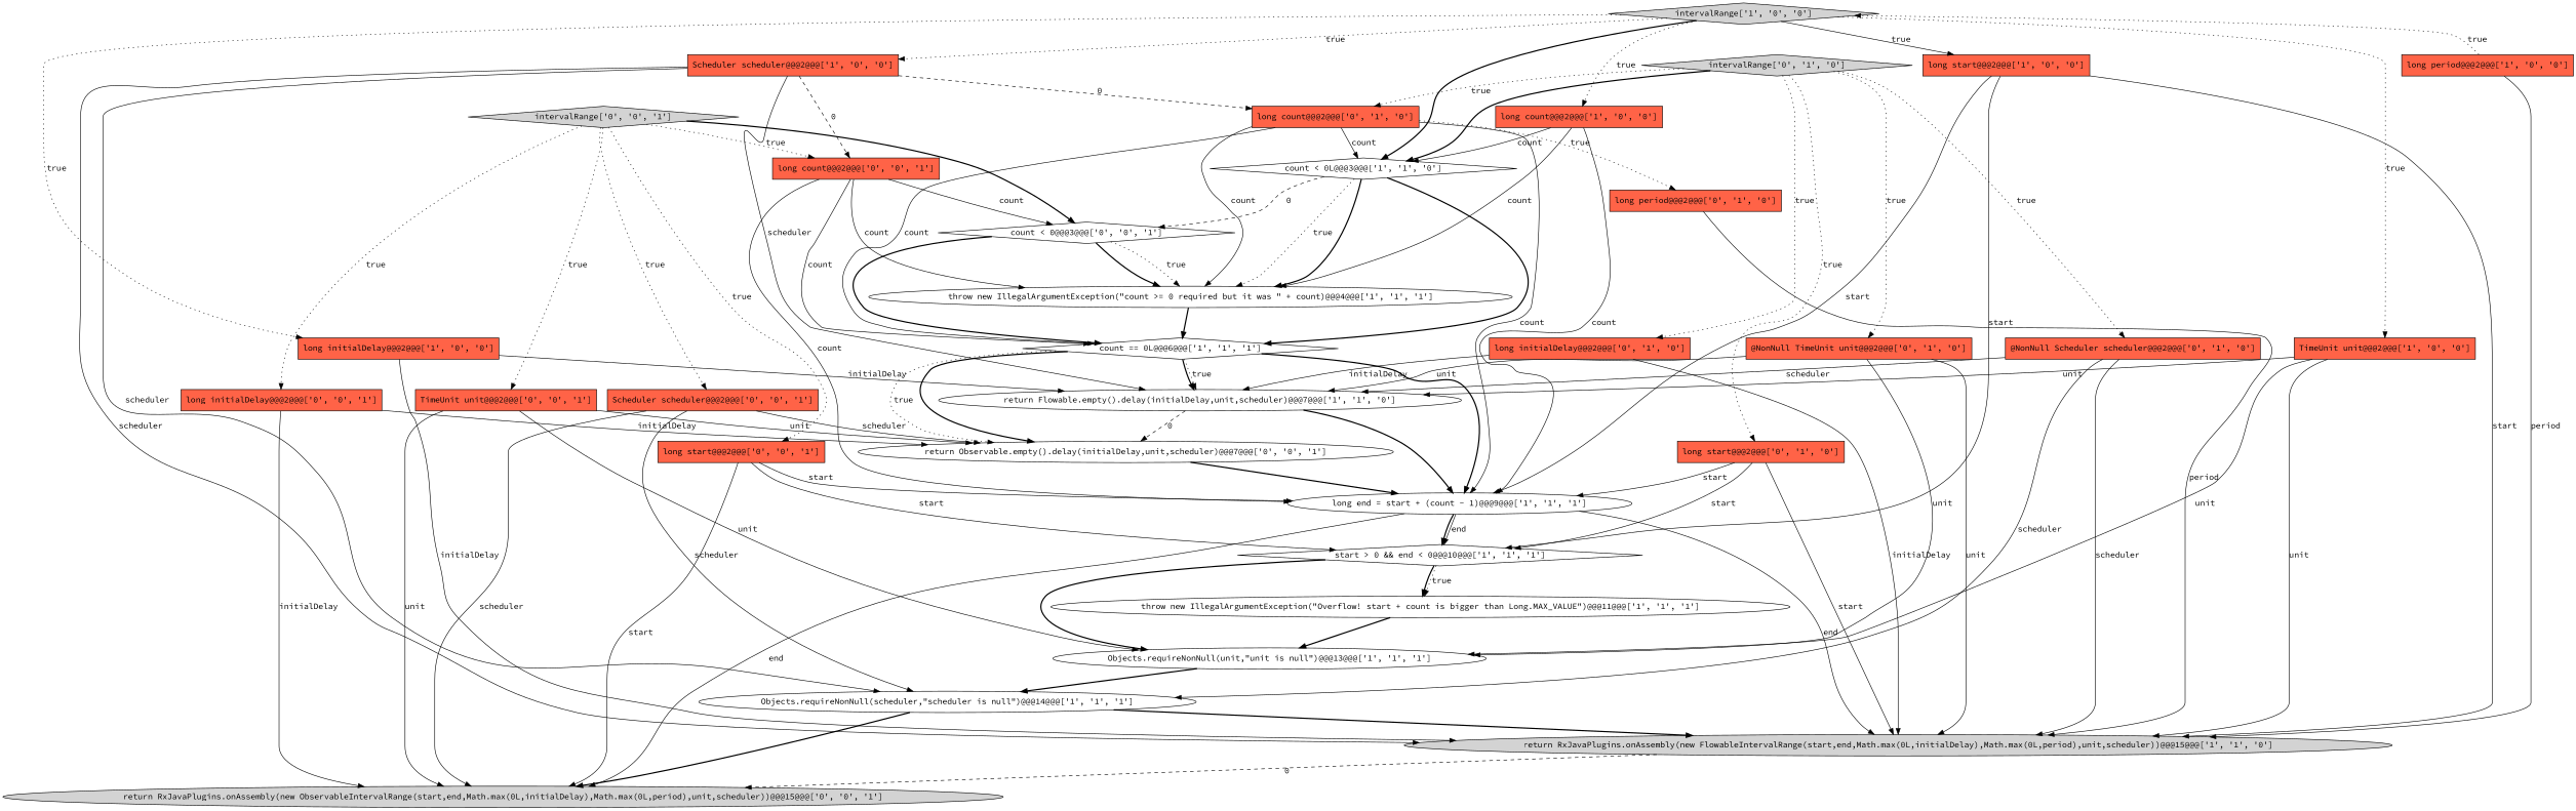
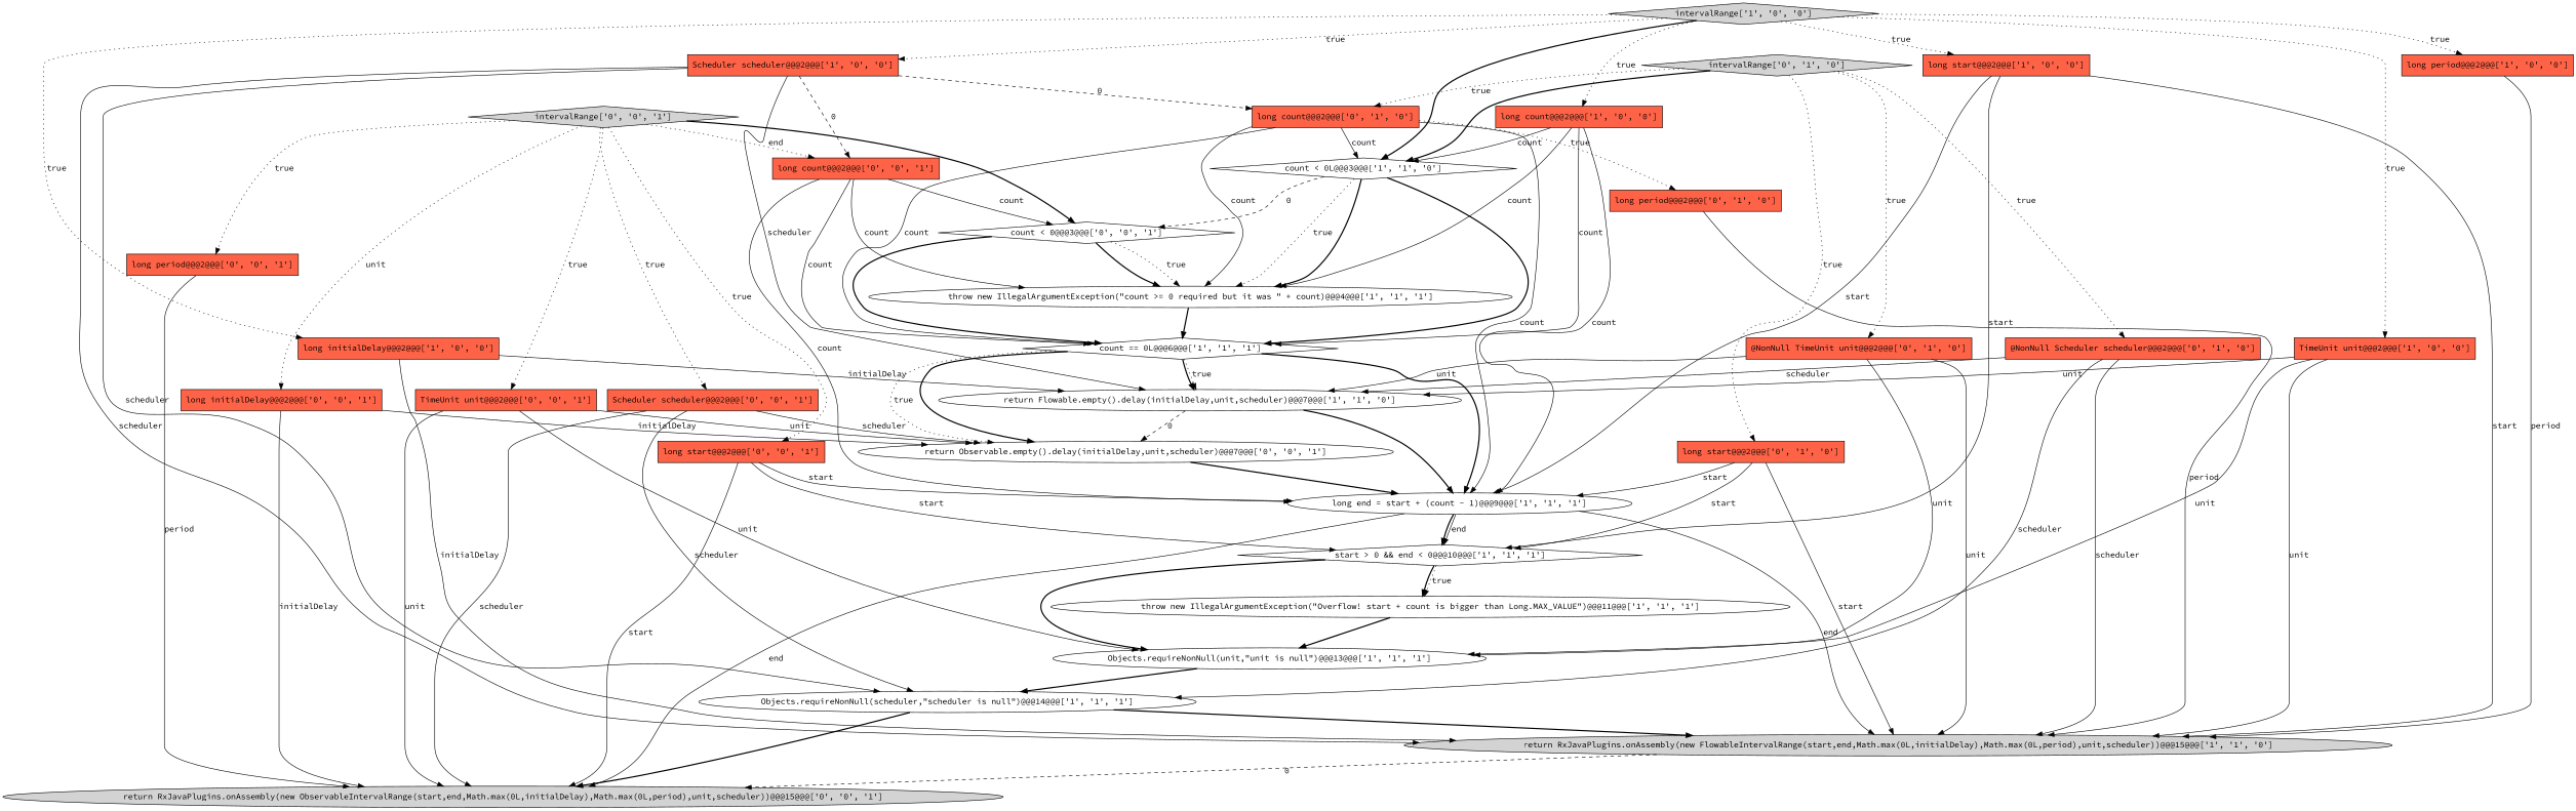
  digraph {
    fontname="Source Code Pro"
    node [fillcolor=tomato fontname="Source Code Pro" shape=box style=filled]
    edge [fontname="Source Code Pro" style=solid]
    n1 [label="long start@@@2@@@['1', '0', '0']"]
    n2 [fillcolor=lightgray label="return RxJavaPlugins.onAssembly(new FlowableIntervalRange(start,end,Math.max(0L,initialDelay),Math.max(0L,period),unit,scheduler))@@@15@@@['1', '1', '0']" shape=ellipse]
    n3 [fillcolor=white label="long end = start + (count - 1)@@@9@@@['1', '1', '1']" shape=ellipse]
    n4 [fillcolor=white label="start > 0 && end < 0@@@10@@@['1', '1', '1']" shape=diamond]
    n5 [fillcolor=lightgray label="return RxJavaPlugins.onAssembly(new ObservableIntervalRange(start,end,Math.max(0L,initialDelay),Math.max(0L,period),unit,scheduler))@@@15@@@['0', '0', '1']" shape=ellipse]
    n6 [fillcolor=white label="Objects.requireNonNull(unit,\"unit is null\")@@@13@@@['1', '1', '1']" shape=ellipse]
    n7 [fillcolor=white label="throw new IllegalArgumentException(\"Overflow! start + count is bigger than Long.MAX_VALUE\")@@@11@@@['1', '1', '1']" shape=ellipse]
    n8 [label="long period@@@2@@@['1', '0', '0']"]
+   n9 [label="long period@@@2@@@['0', '0', '1']"]
    n10 [fillcolor=white label="count < 0@@@3@@@['0', '0', '1']" shape=diamond]
    n11 [fillcolor=white label="throw new IllegalArgumentException(\"count >= 0 required but it was \" + count)@@@4@@@['1', '1', '1']" shape=ellipse]
    n12 [fillcolor=white label="count == 0L@@@6@@@['1', '1', '1']" shape=diamond]
    n13 [fillcolor=white label="return Observable.empty().delay(initialDelay,unit,scheduler)@@@7@@@['0', '0', '1']" shape=ellipse]
    n14 [fillcolor=white label="return Flowable.empty().delay(initialDelay,unit,scheduler)@@@7@@@['1', '1', '0']" shape=ellipse]
    n15 [fillcolor=lightgray label="intervalRange['0', '0', '1']" shape=diamond]
    n16 [label="Scheduler scheduler@@@2@@@['0', '0', '1']"]
    n17 [label="long initialDelay@@@2@@@['0', '0', '1']"]
    n18 [label="TimeUnit unit@@@2@@@['0', '0', '1']"]
    n19 [label="long start@@@2@@@['0', '0', '1']"]
    n20 [label="long count@@@2@@@['0', '0', '1']"]
    n21 [fillcolor=white label="Objects.requireNonNull(scheduler,\"scheduler is null\")@@@14@@@['1', '1', '1']" shape=ellipse]
    n22 [label="Scheduler scheduler@@@2@@@['1', '0', '0']"]
    n23 [label="long count@@@2@@@['0', '1', '0']"]
    n24 [fillcolor=white label="count < 0L@@@3@@@['1', '1', '0']" shape=diamond]
    n25 [label="long period@@@2@@@['0', '1', '0']"]
    n26 [label="long initialDelay@@@2@@@['1', '0', '0']"]
    n27 [label="@NonNull Scheduler scheduler@@@2@@@['0', '1', '0']"]
    n28 [label="@NonNull TimeUnit unit@@@2@@@['0', '1', '0']"]
    n29 [label="long start@@@2@@@['0', '1', '0']"]
    n30 [label="long count@@@2@@@['1', '0', '0']"]
-   n31 [label="long initialDelay@@@2@@@['0', '1', '0']"]
    n32 [fillcolor=lightgray label="intervalRange['0', '1', '0']" shape=diamond]
    n33 [fillcolor=lightgray label="intervalRange['1', '0', '0']" shape=diamond]
    n34 [label="TimeUnit unit@@@2@@@['1', '0', '0']"]
    n1 -> n2 [label=start]
    n1 -> n3 [label=start]
    n1 -> n4 [label=start]
    n2 -> n5 [label=0 style=dashed]
    n3 -> n2 [label=end]
    n3 -> n4 [label=end]
    n3 -> n4 [style=bold]
    n3 -> n5 [label=end]
    n4 -> n6 [style=bold]
    n4 -> n7 [label=true style=dotted]
    n4 -> n7 [style=bold]
    n6 -> n21 [style=bold]
    n7 -> n6 [style=bold]
    n8 -> n2 [label=period]
+   n9 -> n5 [label=period]
    n10 -> n11 [label=true style=dotted]
    n10 -> n11 [style=bold]
    n10 -> n12 [style=bold]
    n11 -> n12 [style=bold]
    n12 -> n3 [style=bold]
    n12 -> n13 [label=true style=dotted]
    n12 -> n13 [style=bold]
    n12 -> n14 [label=true style=dotted]
    n12 -> n14 [style=bold]
    n13 -> n3 [style=bold]
    n14 -> n3 [style=bold]
    n14 -> n13 [label=0 style=dashed]
+   n15 -> n9 [label=true style=dotted]
    n15 -> n10 [style=bold]
    n15 -> n16 [label=true style=dotted]
-   n15 -> n17 [label=true style=dotted]
+   n15 -> n17 [label=unit style=dotted]
    n15 -> n18 [label=true style=dotted]
    n15 -> n19 [label=true style=dotted]
-   n15 -> n20 [label=true style=dotted]
+   n15 -> n20 [label=end style=dotted]
    n16 -> n5 [label=scheduler]
    n16 -> n13 [label=scheduler]
    n16 -> n21 [label=scheduler]
    n17 -> n5 [label=initialDelay]
    n17 -> n13 [label=initialDelay]
    n18 -> n5 [label=unit]
    n18 -> n6 [label=unit]
    n18 -> n13 [label=unit]
    n19 -> n3 [label=start]
    n19 -> n4 [label=start]
    n19 -> n5 [label=start]
    n20 -> n3 [label=count]
    n20 -> n10 [label=count]
    n20 -> n11 [label=count]
    n20 -> n12 [label=count]
    n21 -> n2 [style=bold]
    n21 -> n5 [style=bold]
    n22 -> n2 [label=scheduler]
    n22 -> n14 [label=scheduler]
    n22 -> n20 [label=0 style=dashed]
    n22 -> n21 [label=scheduler]
    n22 -> n23 [label=0 style=dashed]
    n23 -> n3 [label=count]
    n23 -> n11 [label=count]
    n23 -> n12 [label=count]
    n23 -> n24 [label=count]
    n23 -> n25 [label=true style=dotted]
    n24 -> n10 [label=0 style=dashed]
    n24 -> n11 [style=bold]
    n24 -> n11 [label=true style=dotted]
    n24 -> n12 [style=bold]
    n25 -> n2 [label=period]
    n26 -> n2 [label=initialDelay]
    n26 -> n14 [label=initialDelay]
    n27 -> n2 [label=scheduler]
    n27 -> n14 [label=scheduler]
    n27 -> n21 [label=scheduler]
    n28 -> n2 [label=unit]
    n28 -> n6 [label=unit]
    n28 -> n14 [label=unit]
    n29 -> n2 [label=start]
    n29 -> n3 [label=start]
    n29 -> n4 [label=start]
    n30 -> n3 [label=count]
    n30 -> n11 [label=count]
+   n30 -> n12 [label=count]
    n30 -> n24 [label=count]
-   n31 -> n2 [label=initialDelay]
-   n31 -> n14 [label=initialDelay]
    n32 -> n23 [label=true style=dotted]
    n32 -> n24 [style=bold]
    n32 -> n27 [label=true style=dotted]
    n32 -> n28 [label=true style=dotted]
    n32 -> n29 [label=true style=dotted]
-   n32 -> n31 [label=true style=dotted]
-   n33 -> n1 [label=true]
-   n8 -> n33 [label=true style=dotted]
+   n33 -> n1 [label=true style=dotted]
+   n33 -> n8 [label=true style=dotted]
    n33 -> n22 [label=true style=dotted]
    n33 -> n24 [style=bold]
    n33 -> n26 [label=true style=dotted]
    n33 -> n30 [label=true style=dotted]
    n33 -> n34 [label=true style=dotted]
    n34 -> n2 [label=unit]
    n34 -> n6 [label=unit]
    n34 -> n14 [label=unit]
  }
